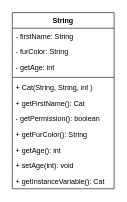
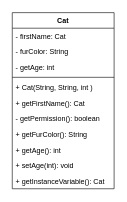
  <mxCell id="0" />
  <mxCell id="1" parent="0" />
- <mxCell id="2" value="String" style="swimlane;fontStyle=1;align=center;verticalAlign=top;childLayout=stackLayout;horizontal=1;startSize=26;horizontalStack=0;resizeParent=1;resizeParentMax=0;resizeLast=0;collapsible=1;marginBottom=0;" parent="1" vertex="1"><mxGeometry x="20" y="20" width="170" height="294" as="geometry"><mxRectangle x="280" y="220" width="100" height="30" as="alternateBounds" /></mxGeometry></mxCell>
- <mxCell id="3" value="- firstName: String" style="text;strokeColor=none;fillColor=none;align=left;verticalAlign=top;spacingLeft=4;spacingRight=4;overflow=hidden;rotatable=0;points=[[0,0.5],[1,0.5]];portConstraint=eastwest;" parent="2" vertex="1"><mxGeometry y="26" width="170" height="26" as="geometry" /></mxCell>
+ <mxCell id="2" value="Cat" style="swimlane;fontStyle=1;align=center;verticalAlign=top;childLayout=stackLayout;horizontal=1;startSize=26;horizontalStack=0;resizeParent=1;resizeParentMax=0;resizeLast=0;collapsible=1;marginBottom=0;" parent="1" vertex="1"><mxGeometry x="20" y="20" width="170" height="294" as="geometry"><mxRectangle x="280" y="220" width="100" height="30" as="alternateBounds" /></mxGeometry></mxCell>
+ <mxCell id="3" value="- firstName: Cat" style="text;strokeColor=none;fillColor=none;align=left;verticalAlign=top;spacingLeft=4;spacingRight=4;overflow=hidden;rotatable=0;points=[[0,0.5],[1,0.5]];portConstraint=eastwest;" parent="2" vertex="1"><mxGeometry y="26" width="170" height="26" as="geometry" /></mxCell>
  <mxCell id="4" value="- furColor: String" style="text;strokeColor=none;fillColor=none;align=left;verticalAlign=top;spacingLeft=4;spacingRight=4;overflow=hidden;rotatable=0;points=[[0,0.5],[1,0.5]];portConstraint=eastwest;" vertex="1" parent="2"><mxGeometry y="52" width="170" height="26" as="geometry" /></mxCell>
  <mxCell id="5" value="- getAge: int" style="text;strokeColor=none;fillColor=none;align=left;verticalAlign=top;spacingLeft=4;spacingRight=4;overflow=hidden;rotatable=0;points=[[0,0.5],[1,0.5]];portConstraint=eastwest;" vertex="1" parent="2"><mxGeometry y="78" width="170" height="26" as="geometry" /></mxCell>
  <mxCell id="6" value="" style="line;strokeWidth=1;fillColor=none;align=left;verticalAlign=middle;spacingTop=-1;spacingLeft=3;spacingRight=3;rotatable=0;labelPosition=right;points=[];portConstraint=eastwest;strokeColor=inherit;" parent="2" vertex="1"><mxGeometry y="104" width="170" height="8" as="geometry" /></mxCell>
  <mxCell id="7" value="+ Cat(String, String, int )" style="text;strokeColor=none;fillColor=none;align=left;verticalAlign=top;spacingLeft=4;spacingRight=4;overflow=hidden;rotatable=0;points=[[0,0.5],[1,0.5]];portConstraint=eastwest;" parent="2" vertex="1"><mxGeometry y="112" width="170" height="26" as="geometry" /></mxCell>
  <mxCell id="8" value="+ getFirstName(): Cat" style="text;strokeColor=none;fillColor=none;align=left;verticalAlign=top;spacingLeft=4;spacingRight=4;overflow=hidden;rotatable=0;points=[[0,0.5],[1,0.5]];portConstraint=eastwest;" vertex="1" parent="2"><mxGeometry y="138" width="170" height="26" as="geometry" /></mxCell>
  <mxCell id="9" value="- getPermission(): boolean" style="text;strokeColor=none;fillColor=none;align=left;verticalAlign=top;spacingLeft=4;spacingRight=4;overflow=hidden;rotatable=0;points=[[0,0.5],[1,0.5]];portConstraint=eastwest;" vertex="1" parent="2"><mxGeometry y="164" width="170" height="26" as="geometry" /></mxCell>
  <mxCell id="10" value="+ getFurColor(): String" style="text;strokeColor=none;fillColor=none;align=left;verticalAlign=top;spacingLeft=4;spacingRight=4;overflow=hidden;rotatable=0;points=[[0,0.5],[1,0.5]];portConstraint=eastwest;" vertex="1" parent="2"><mxGeometry y="190" width="170" height="26" as="geometry" /></mxCell>
  <mxCell id="11" value="+ getAge(): int" style="text;strokeColor=none;fillColor=none;align=left;verticalAlign=top;spacingLeft=4;spacingRight=4;overflow=hidden;rotatable=0;points=[[0,0.5],[1,0.5]];portConstraint=eastwest;" vertex="1" parent="2"><mxGeometry y="216" width="170" height="26" as="geometry" /></mxCell>
  <mxCell id="12" value="+ setAge(int): void" style="text;strokeColor=none;fillColor=none;align=left;verticalAlign=top;spacingLeft=4;spacingRight=4;overflow=hidden;rotatable=0;points=[[0,0.5],[1,0.5]];portConstraint=eastwest;" vertex="1" parent="2"><mxGeometry y="242" width="170" height="26" as="geometry" /></mxCell>
  <mxCell id="13" value="+ getInstanceVariable(): Cat" style="text;strokeColor=none;fillColor=none;align=left;verticalAlign=top;spacingLeft=4;spacingRight=4;overflow=hidden;rotatable=0;points=[[0,0.5],[1,0.5]];portConstraint=eastwest;" vertex="1" parent="2"><mxGeometry y="268" width="170" height="26" as="geometry" /></mxCell>
